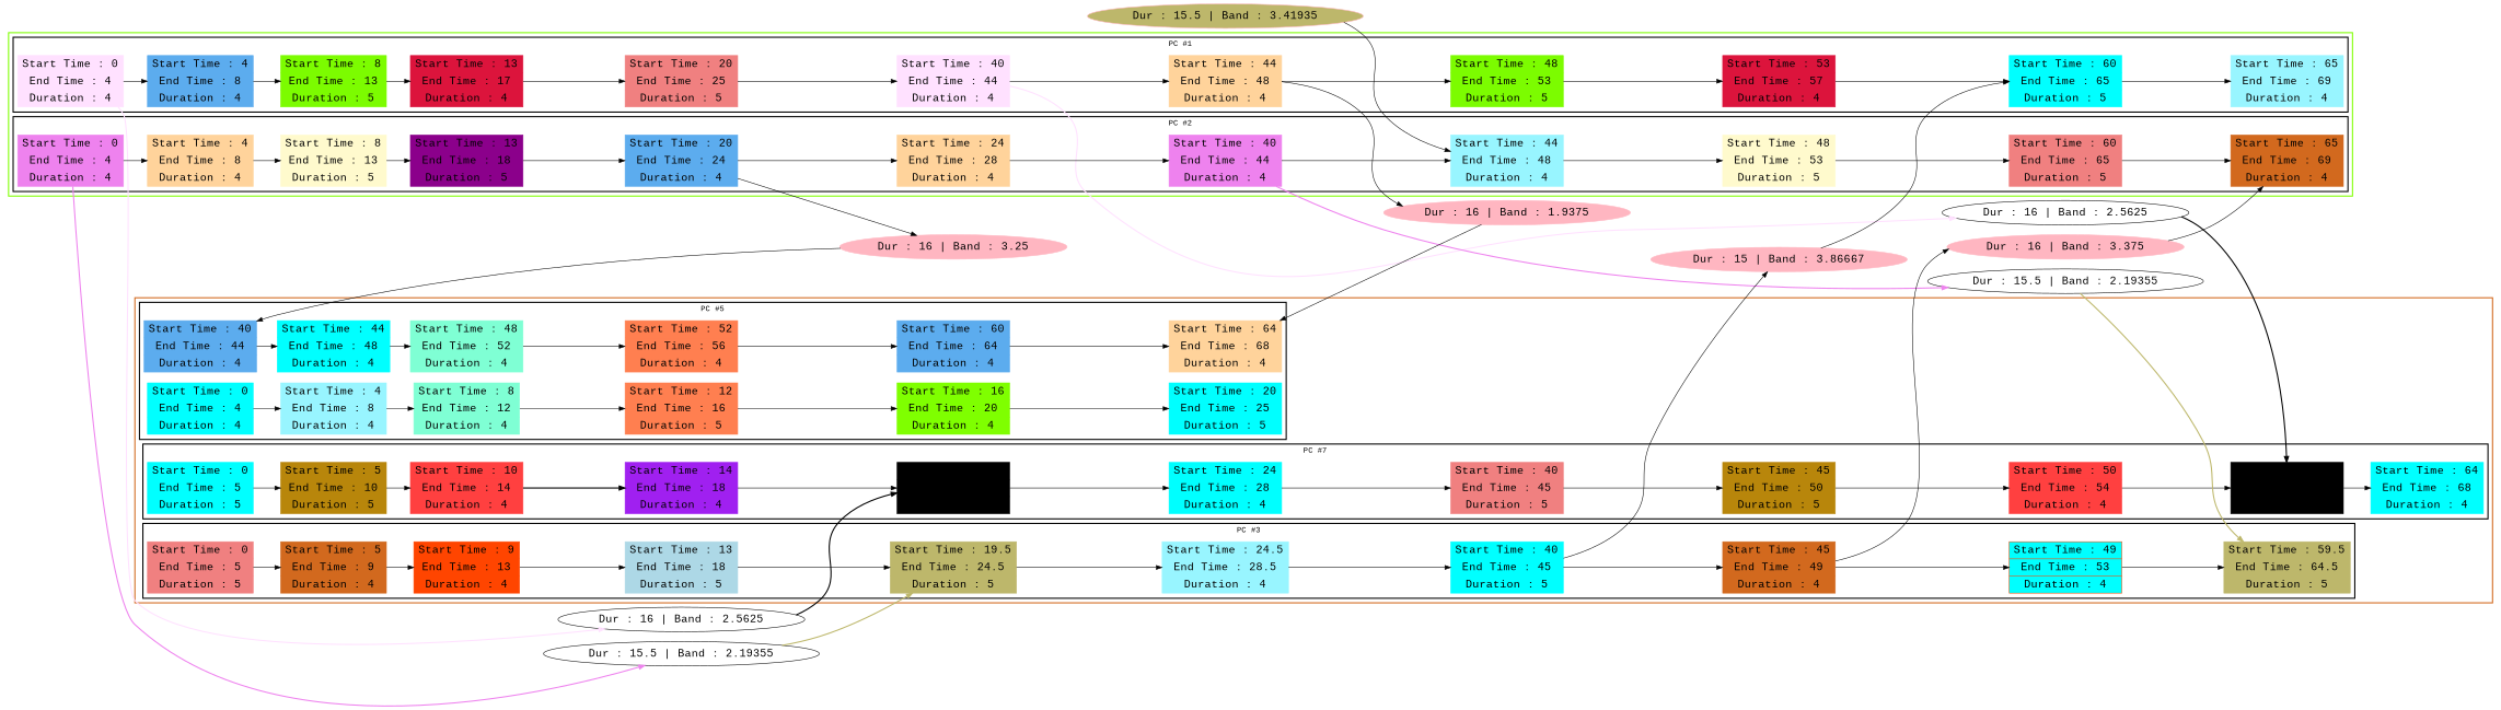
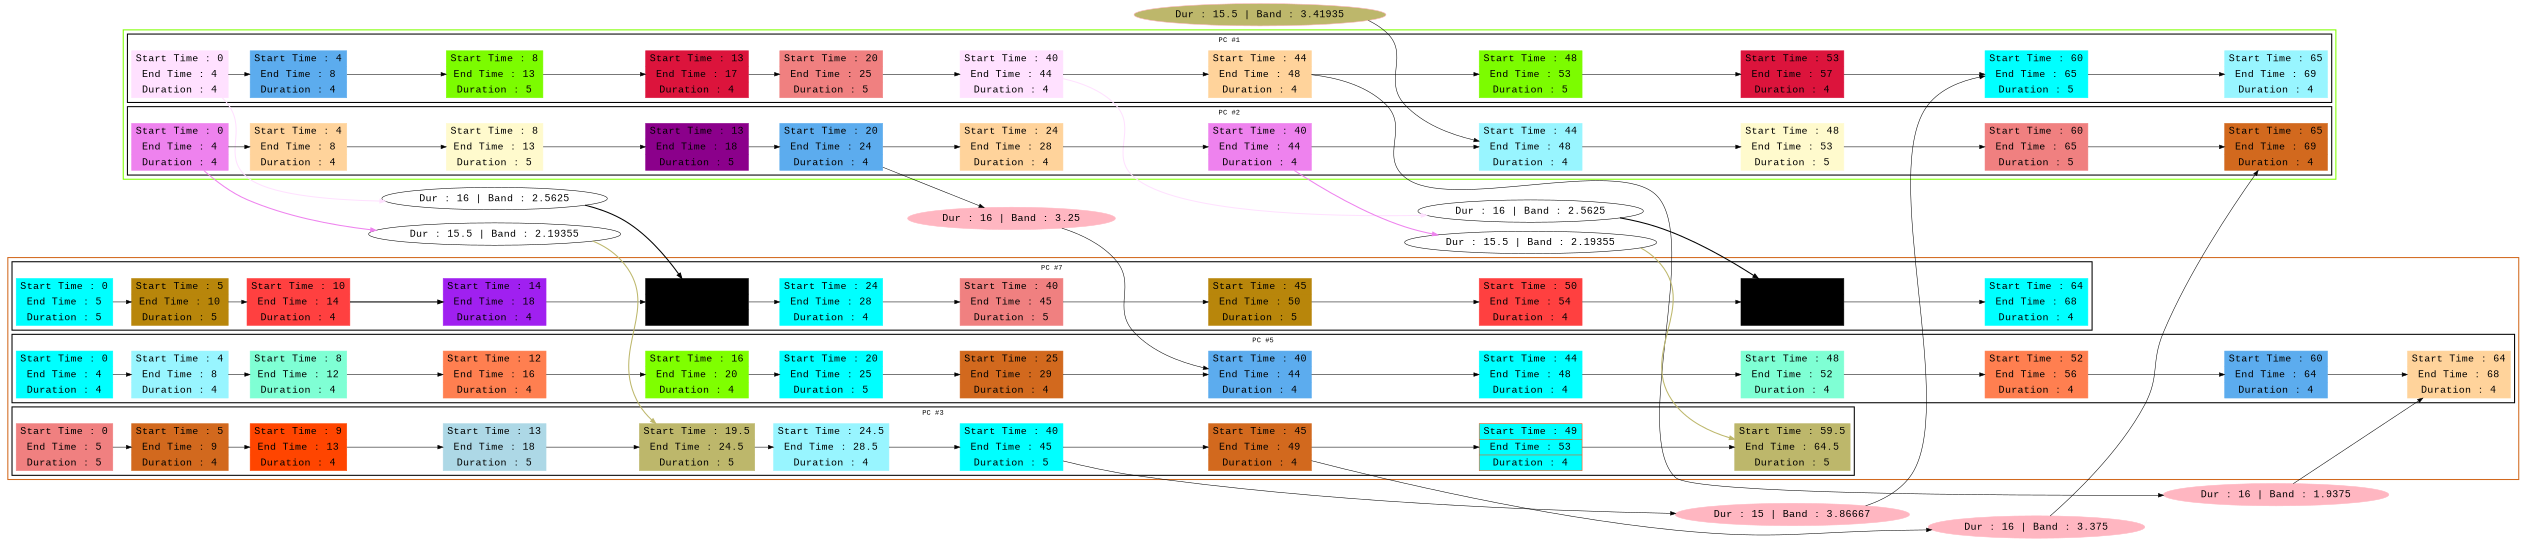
  digraph {
    fontname="Liberation Mono"
    rankdir=LR
    node [color=lightpink fontname="Liberation Mono" fontsize=20 shape=record style=filled]
    edge [fontname="Liberation Mono"]
    n1 [color=thistle1 label="Start Time : 0 | End Time : 4 | Duration : 4"]
    n2 [color=steelblue2 label="Start Time : 4 | End Time : 8 | Duration : 4"]
    n3 [color=lawngreen label="Start Time : 8 | End Time : 13 | Duration : 5"]
    n4 [color=crimson label="Start Time : 13 | End Time : 17 | Duration : 4"]
    n5 [color=lightcoral label="Start Time : 20 | End Time : 25 | Duration : 5"]
    n6 [color=thistle1 label="Start Time : 40 | End Time : 44 | Duration : 4"]
    n7 [color=burlywood1 label="Start Time : 44 | End Time : 48 | Duration : 4"]
    n8 [color=lawngreen label="Start Time : 48 | End Time : 53 | Duration : 5"]
    n9 [color=crimson label="Start Time : 53 | End Time : 57 | Duration : 4"]
    n10 [color=cyan label="Start Time : 60 | End Time : 65 | Duration : 5"]
    n11 [color=cadetblue1 label="Start Time : 65 | End Time : 69 | Duration : 4"]
    n12 [color=violet label="Start Time : 0 | End Time : 4 | Duration : 4"]
    n13 [color=burlywood1 label="Start Time : 4 | End Time : 8 | Duration : 4"]
    n14 [color=lemonchiffon label="Start Time : 8 | End Time : 13 | Duration : 5"]
    n15 [color=darkmagenta label="Start Time : 13 | End Time : 18 | Duration : 5"]
    n16 [color=steelblue2 label="Start Time : 20 | End Time : 24 | Duration : 4"]
    n17 [color=burlywood1 label="Start Time : 24 | End Time : 28 | Duration : 4"]
    n18 [color=violet label="Start Time : 40 | End Time : 44 | Duration : 4"]
    n19 [color=cadetblue1 label="Start Time : 44 | End Time : 48 | Duration : 4"]
    n20 [color=lemonchiffon label="Start Time : 48 | End Time : 53 | Duration : 5"]
    n21 [color=lightcoral label="Start Time : 60 | End Time : 65 | Duration : 5"]
    n22 [color=chocolate label="Start Time : 65 | End Time : 69 | Duration : 4"]
    n23 [color=cyan label="Start Time : 0 | End Time : 5 | Duration : 5"]
    n24 [color=darkgoldenrod label="Start Time : 5 | End Time : 10 | Duration : 5"]
    n25 [color=brown1 label="Start Time : 10 | End Time : 14 | Duration : 4"]
    n26 [color=x11purple label="Start Time : 14 | End Time : 18 | Duration : 4"]
    n27 [color=cornflower label="Start Time : 20 | End Time : 24 | Duration : 4"]
    n28 [color=aqua label="Start Time : 24 | End Time : 28 | Duration : 4"]
    n29 [color=lightcoral label="Start Time : 40 | End Time : 45 | Duration : 5"]
    n30 [color=darkgoldenrod label="Start Time : 45 | End Time : 50 | Duration : 5"]
    n31 [color=brown1 label="Start Time : 50 | End Time : 54 | Duration : 4"]
    n32 [color=cornflower label="Start Time : 60 | End Time : 64 | Duration : 4"]
    n33 [color=aqua label="Start Time : 64 | End Time : 68 | Duration : 4"]
    n34 [color=lightcoral label="Start Time : 0 | End Time : 5 | Duration : 5"]
    n35 [color=chocolate label="Start Time : 5 | End Time : 9 | Duration : 4"]
    n36 [color=orangered1 label="Start Time : 9 | End Time : 13 | Duration : 4"]
    n37 [color=lightblue label="Start Time : 13 | End Time : 18 | Duration : 5"]
    n38 [color=darkkhaki label="Start Time : 19.5 | End Time : 24.5 | Duration : 5"]
    n39 [color=cadetblue1 label="Start Time : 24.5 | End Time : 28.5 | Duration : 4"]
    n40 [color=cyan label="Start Time : 40 | End Time : 45 | Duration : 5"]
    n41 [color=chocolate label="Start Time : 45 | End Time : 49 | Duration : 4"]
    n42 [color=orangered1 fillcolor=cyan label="Start Time : 49 | End Time : 53 | Duration : 4"]
    n43 [color=darkkhaki label="Start Time : 59.5 | End Time : 64.5 | Duration : 5"]
    n44 [color=aqua label="Start Time : 0 | End Time : 4 | Duration : 4"]
    n45 [color=cadetblue1 label="Start Time : 4 | End Time : 8 | Duration : 4"]
    n46 [color=aquamarine label="Start Time : 8 | End Time : 12 | Duration : 4"]
-   n47 [color=coral label="Start Time : 12 | End Time : 16 | Duration : 5"]
+   n47 [color=coral label="Start Time : 12 | End Time : 16 | Duration : 4"]
    n48 [color=chartreuse label="Start Time : 16 | End Time : 20 | Duration : 4"]
    n49 [color=cyan label="Start Time : 20 | End Time : 25 | Duration : 5"]
+   n50 [color=chocolate label="Start Time : 25 | End Time : 29 | Duration : 4"]
    n51 [color=steelblue2 label="Start Time : 40 | End Time : 44 | Duration : 4"]
    n52 [color=aqua label="Start Time : 44 | End Time : 48 | Duration : 4"]
    n53 [color=aquamarine label="Start Time : 48 | End Time : 52 | Duration : 4"]
    n54 [color=coral label="Start Time : 52 | End Time : 56 | Duration : 4"]
    n55 [color=steelblue2 label="Start Time : 60 | End Time : 64 | Duration : 4"]
    n56 [color=burlywood1 label="Start Time : 64 | End Time : 68 | Duration : 4"]
    n57 [label="Dur : 16 | Band : 2.5625" shape=ellipse color="" style=""]
    n58 [label="Dur : 16 | Band : 2.5625" shape=ellipse color="" style=""]
    n59 [label="Dur : 16 | Band : 1.9375" shape=ellipse]
    n60 [label="Dur : 15.5 | Band : 2.19355" shape=ellipse color="" style=""]
    n61 [label="Dur : 16 | Band : 3.25" shape=ellipse]
    n62 [label="Dur : 15.5 | Band : 2.19355" shape=ellipse color="" style=""]
    n63 [label="Dur : 15 | Band : 3.86667" shape=ellipse]
    n64 [label="Dur : 16 | Band : 3.375" shape=ellipse]
    n65 [fillcolor=darkkhaki label="Dur : 15.5 | Band : 3.41935" shape=ellipse]
    subgraph cluster_1 {
      color=chartreuse
      style=bold
      subgraph cluster_2 {
        color=black
        label="PC #1"
        style=bold
        n1
        n2
        n3
        n4
        n5
        n6
        n7
        n8
        n9
        n10
        n11
      }
      subgraph cluster_3 {
        color=black
        label="PC #2"
        style=bold
        n12
        n13
        n14
        n15
        n16
        n17
        n18
        n19
        n20
        n21
        n22
      }
    }
    subgraph cluster_4 {
      color=chocolate
      style=bold
      subgraph cluster_5 {
        color=black
        label="PC #7"
        style=bold
        n23
        n24
        n25
        n26
        n27
        n28
        n29
        n30
        n31
        n32
        n33
      }
      subgraph cluster_6 {
        color=black
        label="PC #3"
        style=bold
        n34
        n35
        n36
        n37
        n38
        n39
        n40
        n41
        n42
        n43
      }
      subgraph cluster_7 {
        color=black
        label="PC #5"
        style=bold
        n44
        n45
        n46
        n47
        n48
        n49
+       n50
        n51
        n52
        n53
        n54
        n55
        n56
      }
    }
    n1 -> n2
    n1 -> n57 [color=thistle1 style=bold]
    n2 -> n3
    n3 -> n4
    n4 -> n5
    n5 -> n6
    n6 -> n7
    n6 -> n58 [color=thistle1 style=bold]
    n7 -> n8
    n7 -> n59
    n8 -> n9
    n9 -> n10
    n10 -> n11
    n12 -> n13
    n12 -> n60 [color=violet style=bold]
    n13 -> n14
    n14 -> n15
    n15 -> n16
    n16 -> n17
    n16 -> n61
    n17 -> n18
    n18 -> n19
    n18 -> n62 [color=violet style=bold]
    n19 -> n20
    n20 -> n21
    n21 -> n22
    n23 -> n24
    n24 -> n25
    n25 -> n26 [style=bold]
    n26 -> n27
    n27 -> n28
    n28 -> n29
    n29 -> n30
    n30 -> n31
    n31 -> n32
    n32 -> n33
    n34 -> n35
    n35 -> n36
    n36 -> n37
    n37 -> n38
    n38 -> n39
    n39 -> n40
    n40 -> n41
    n40 -> n63
    n41 -> n42
    n41 -> n64
    n42 -> n43
    n44 -> n45
    n45 -> n46
    n46 -> n47
    n47 -> n48
    n48 -> n49
+   n49 -> n50
+   n50 -> n51
    n51 -> n52
    n52 -> n53
    n53 -> n54
    n54 -> n55
    n55 -> n56
    n57 -> n27 [color=cornflower style=bold]
    n58 -> n32 [color=cornflower style=bold]
    n59 -> n56
    n60 -> n38 [color=darkkhaki style=bold]
    n61 -> n51
    n62 -> n43 [color=darkkhaki style=bold]
    n63 -> n10
    n64 -> n22
    n65 -> n19
  }
